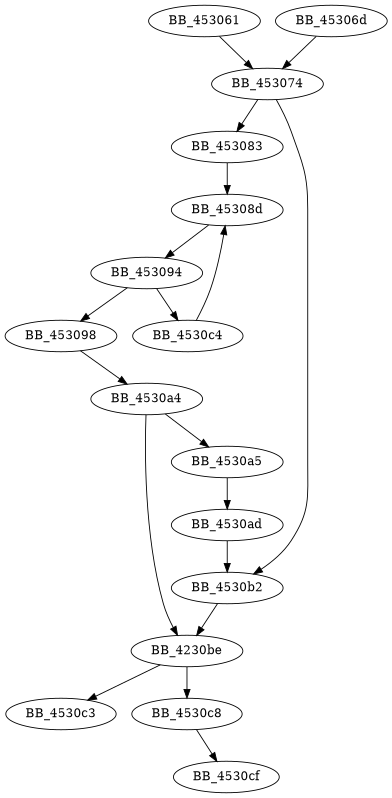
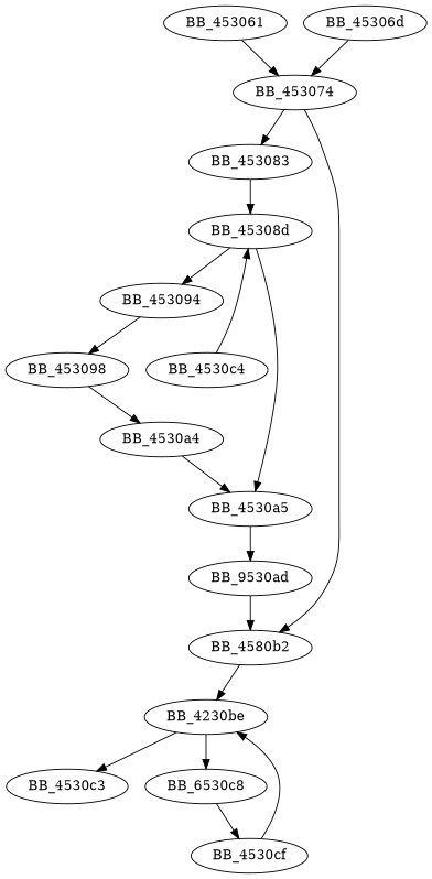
  digraph {
    BB_453061
    BB_453074
    BB_45306d
    BB_453083
-   BB_4530b2
+   BB_4530b2 [label=BB_4580b2]
    BB_45308d
    n7 [label=BB_4230be]
    BB_453094
    BB_4530a5
    BB_4530c3
-   BB_4530c8
+   BB_4530c8 [label=BB_6530c8]
    BB_453098
    BB_4530c4
-   BB_4530ad
+   BB_4530ad [label=BB_9530ad]
    BB_4530a4
    BB_4530cf
    BB_453061 -> BB_453074
    BB_453074 -> BB_453083
    BB_453074 -> BB_4530b2
    BB_45306d -> BB_453074
    BB_453083 -> BB_45308d
    BB_4530b2 -> n7
    BB_45308d -> BB_453094
+   BB_45308d -> BB_4530a5
    n7 -> BB_4530c3
    n7 -> BB_4530c8
    BB_453094 -> BB_453098
-   BB_453094 -> BB_4530c4
    BB_4530a5 -> BB_4530ad
    BB_4530c8 -> BB_4530cf
    BB_453098 -> BB_4530a4
    BB_4530c4 -> BB_45308d
    BB_4530ad -> BB_4530b2
    BB_4530a4 -> BB_4530a5
-   BB_4530a4 -> n7
+   BB_4530cf -> n7
  }
